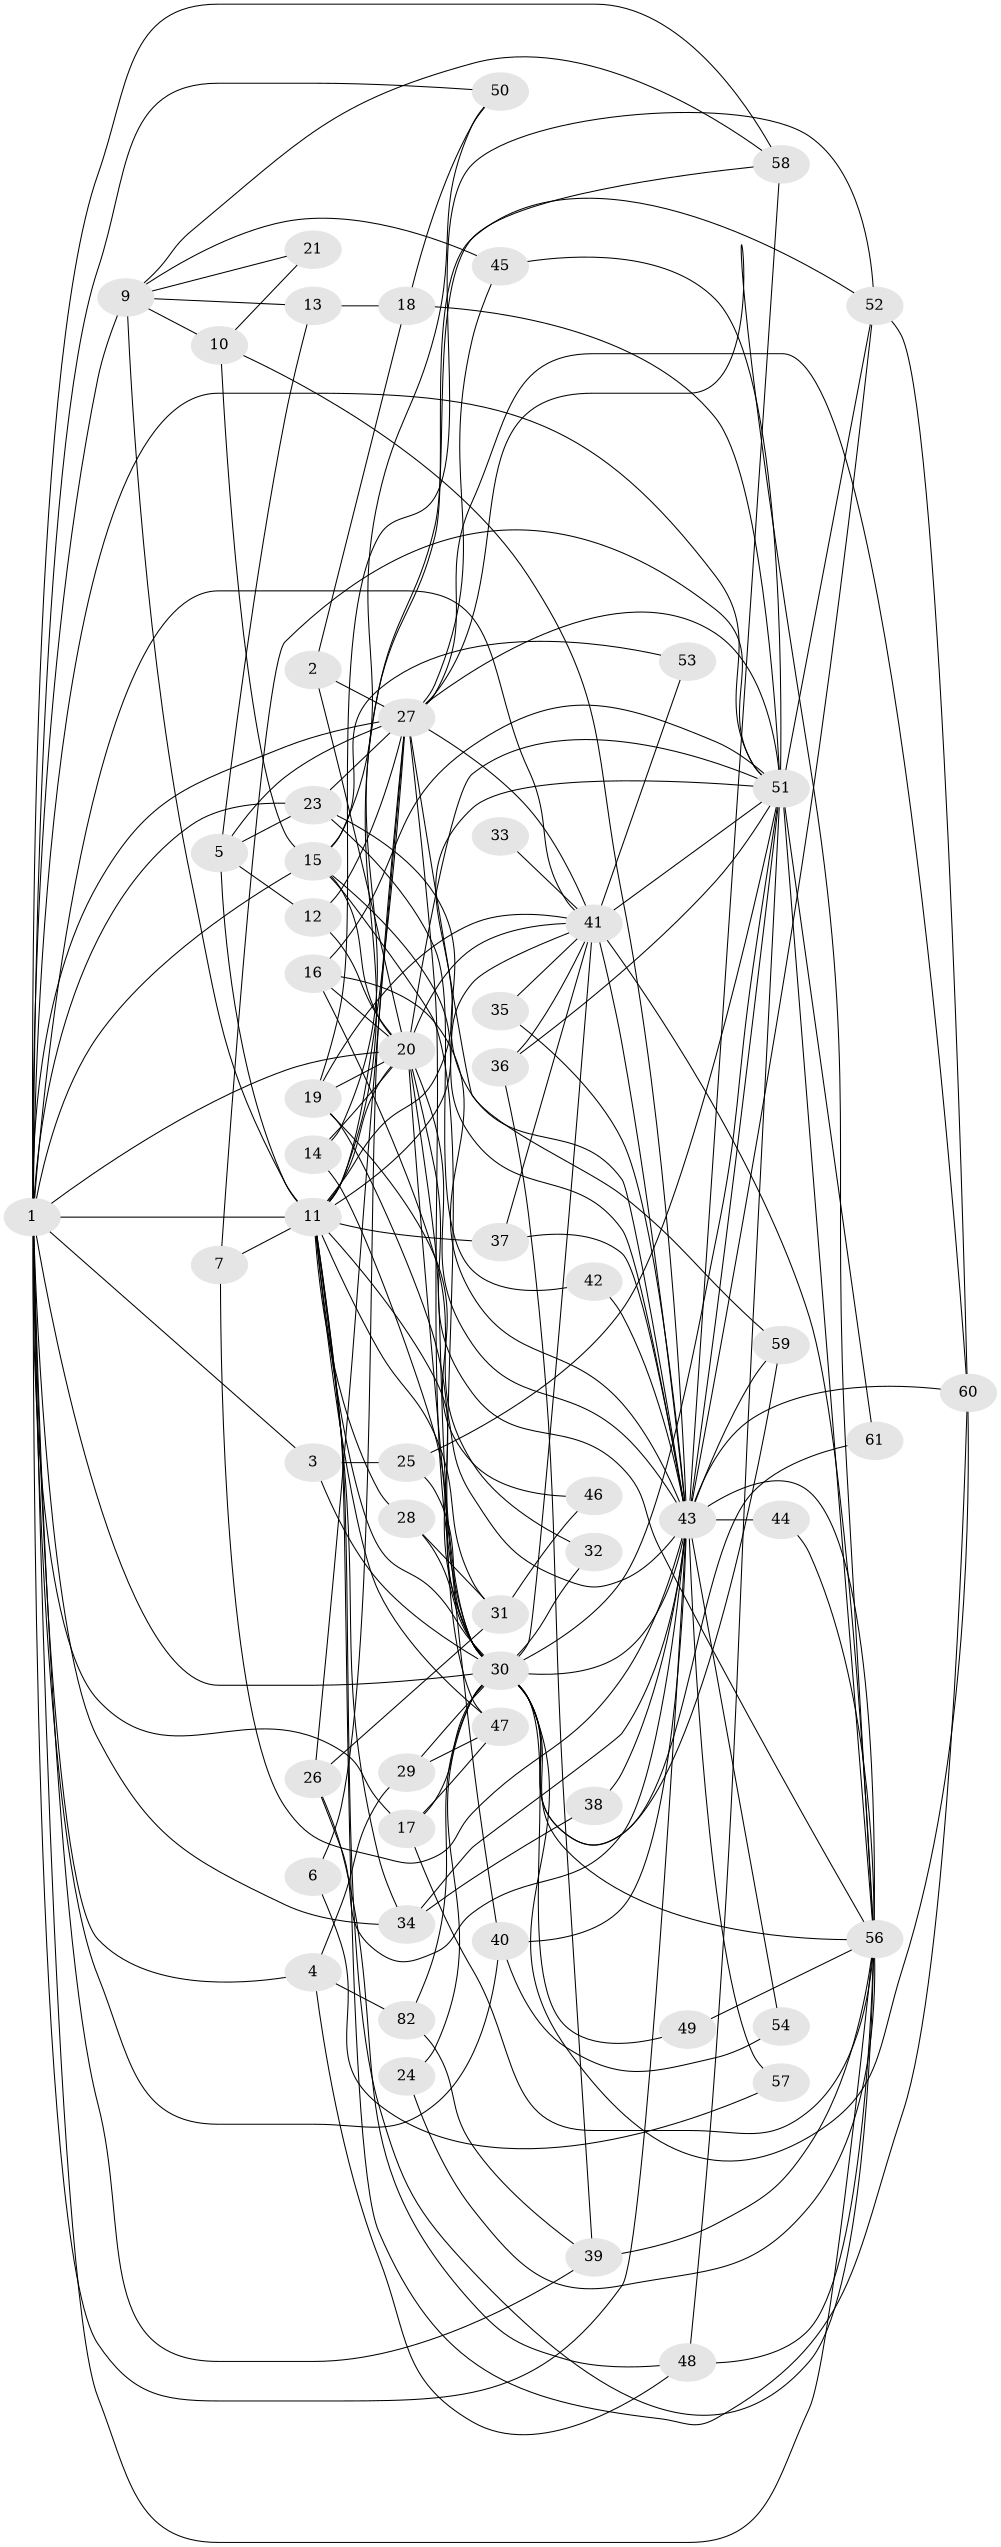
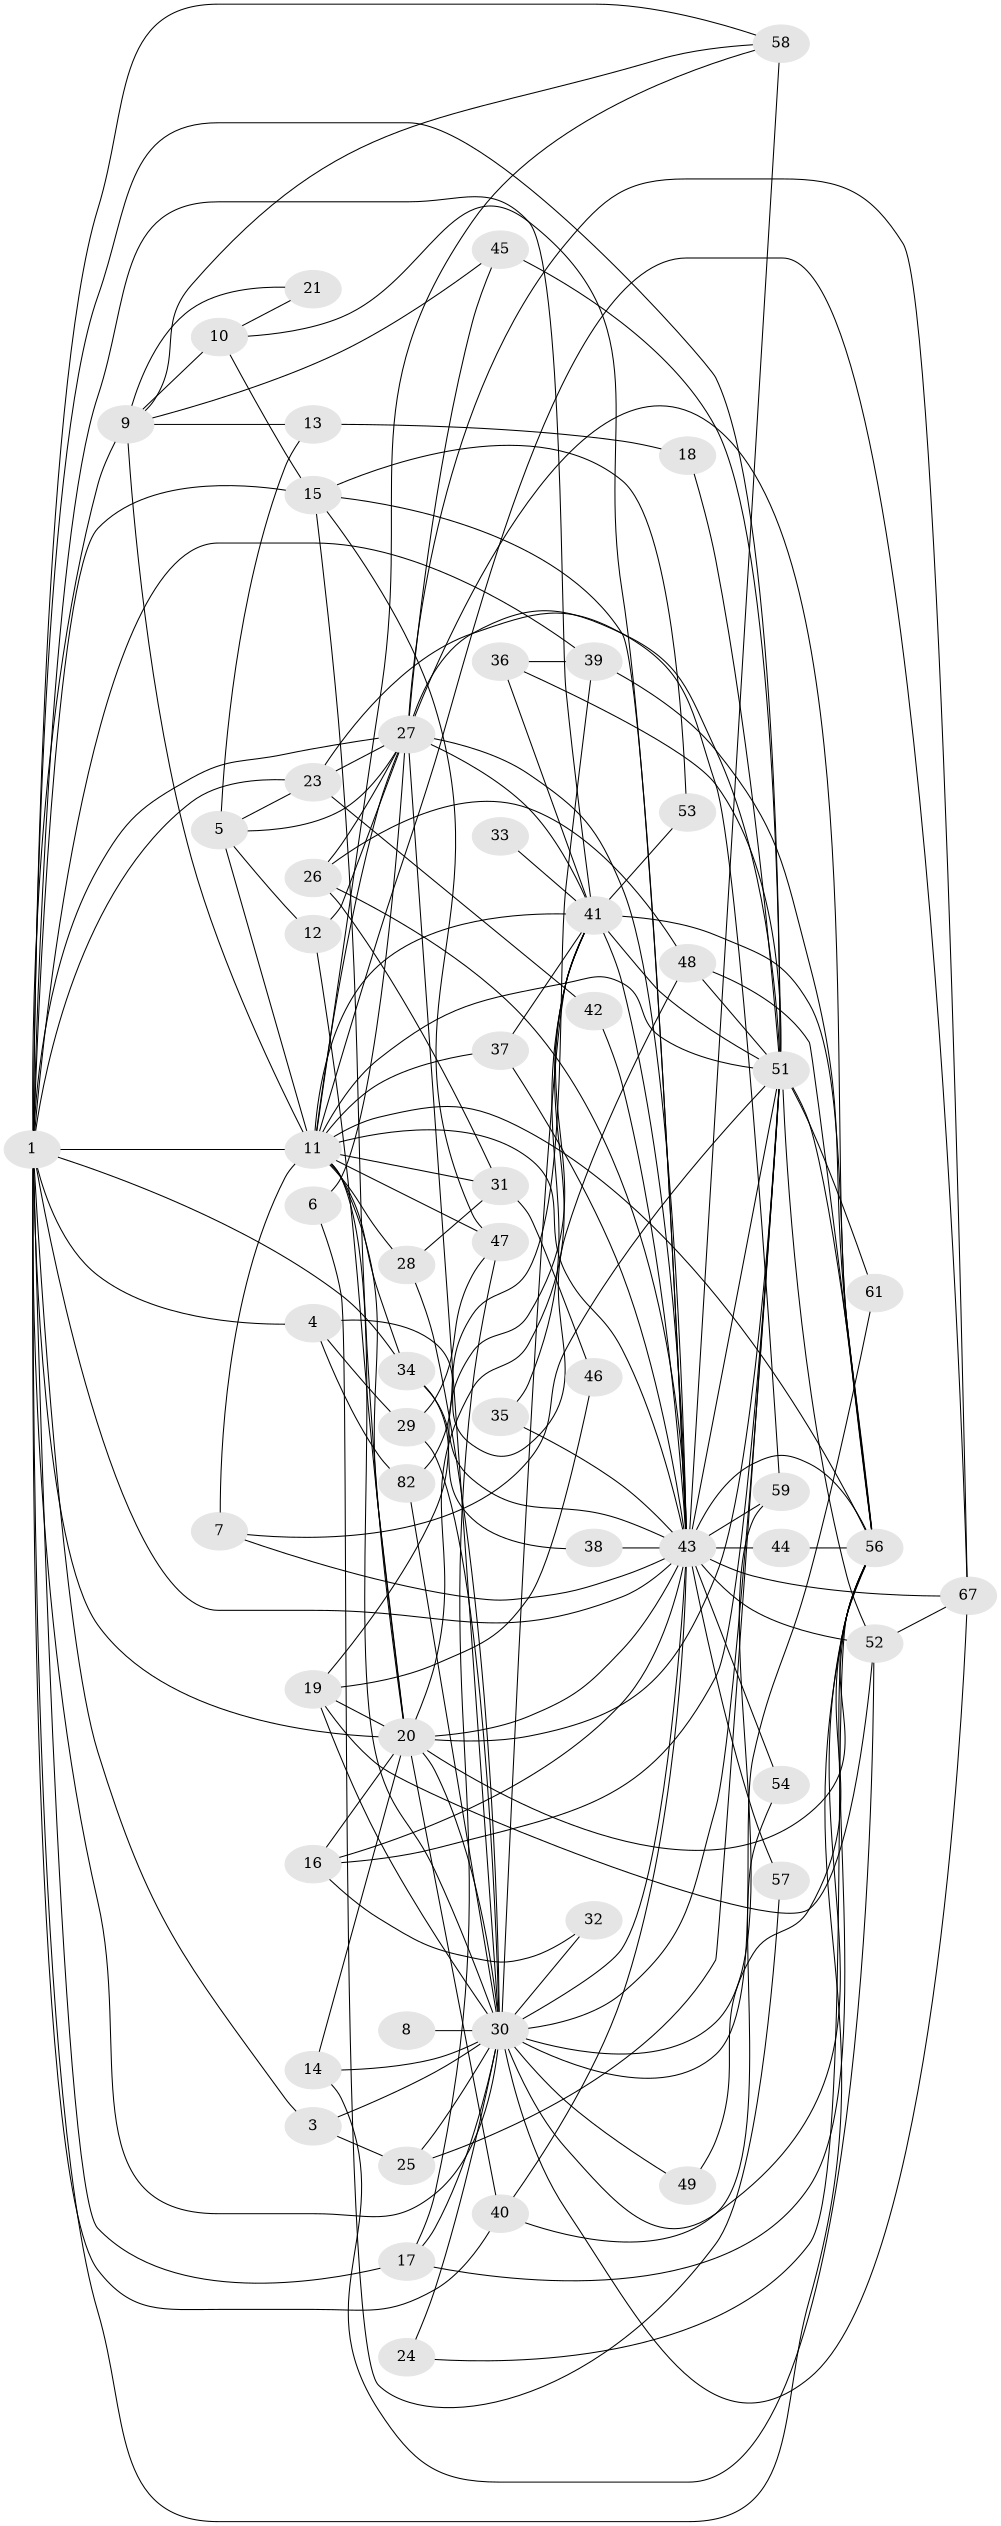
  graph {
    rankdir=LR
    node [color=gray90 style=filled]
    edge [weight=1.0]
    1
    3
    4
    9
    11
    15
    17
    20
    23
    27
    30
    34
    39
    40
    41
    43
-   50
    51
    56
    58
    25
    n22 [label=82]
    29
    48
+   8
    13
    10
    21
    45
    28
    31
    37
    47
-   60
+   60 [label=67]
    53
    42
    59
    32
    49
    61
    38
    54
    57
    52
    44
-   2
    18
    5
    12
    6
    7
    46
    14
    16
    19
    24
    26
    33
    35
    36
    1 -- 3
    1 -- 4 [weight=2.0]
    1 -- 9 [weight=2.0]
    1 -- 11 [weight=3.0]
    1 -- 15
    1 -- 17
    1 -- 20 [weight=2.0]
    1 -- 23
    1 -- 27 [weight=3.0]
    1 -- 30 [weight=2.0]
    1 -- 34
    1 -- 39
    1 -- 40
    1 -- 41 [weight=2.0]
    1 -- 43 [weight=4.0]
-   1 -- 50
    1 -- 51 [weight=2.0]
    1 -- 56 [weight=2.0]
    1 -- 58 [weight=2.0]
    3 -- 30
    3 -- 25
    4 -- n22
    4 -- 29
    4 -- 48
    9 -- 11
    9 -- 58
    9 -- 13 [weight=2.0]
    9 -- 10
    9 -- 21
    9 -- 45
    11 -- 20 [weight=3.0]
    11 -- 27
    11 -- 30
    11 -- 34
    11 -- 41
    11 -- 43
    11 -- 51 [weight=2.0]
    11 -- 56
    11 -- 58
    11 -- 28 [weight=2.0]
    11 -- 31
    11 -- 37
    11 -- 47
    11 -- 60
    15 -- 20
    15 -- 43
-   15 -- 50
    15 -- 47
    15 -- 53
    17 -- 30 [weight=2.0]
    17 -- 56
    17 -- 47
    20 -- 30 [weight=3.0]
    20 -- 40 [weight=2.0]
    20 -- 41 [weight=2.0]
    20 -- 43
    20 -- 51
    20 -- 56 [weight=3.0]
    23 -- 27
    23 -- 42
    23 -- 59 [weight=2.0]
    27 -- 30
    27 -- 41
    27 -- 43
    27 -- 51
    27 -- 56
    27 -- 45
    27 -- 60
    30 -- 41
    30 -- 43
    30 -- 51 [weight=2.0]
    30 -- 56
    30 -- 60
    30 -- 59
    30 -- 32
    30 -- 49
    30 -- 61
    34 -- 43
    34 -- 38
    39 -- 56
    40 -- 43
    40 -- 54
    41 -- 43
    41 -- 51
    41 -- 56 [weight=2.0]
    41 -- 53
    43 -- 51
    43 -- 56
    43 -- 58
    43 -- 60
    43 -- 59
    43 -- 54 [weight=2.0]
    43 -- 57
    43 -- 52
    43 -- 44 [weight=2.0]
    51 -- 56
    51 -- 61
    51 -- 52
    25 -- 30
    25 -- 51
    n22 -- 30
    n22 -- 39
    29 -- 30
    29 -- 47
    48 -- 51
    48 -- 56 [weight=2.0]
+   8 -- 30 [weight=2.0]
    13 -- 18
    10 -- 15
    10 -- 43
    10 -- 21
    45 -- 51
    28 -- 30
    28 -- 31
    31 -- 46
    37 -- 41
    37 -- 43
    42 -- 43
    49 -- 56
    38 -- 43 [weight=2.0]
    52 -- 60
    44 -- 56
-   2 -- 20
-   2 -- 27
-   2 -- 18
-   18 -- 50
    18 -- 51
    5 -- 11
    5 -- 23
    5 -- 27
    5 -- 13
    5 -- 12
    12 -- 20
    12 -- 27
    6 -- 27 [weight=2.0]
    6 -- 57
    7 -- 11
    7 -- 43
    7 -- 51
    14 -- 20
    14 -- 30
    14 -- 52
    16 -- 20
    16 -- 43 [weight=2.0]
    16 -- 51
    16 -- 32
    19 -- 20
    19 -- 30
    19 -- 41
    19 -- 52
    19 -- 46
    24 -- 30
    24 -- 56
    26 -- 27
    26 -- 43
    26 -- 48
    26 -- 31
    33 -- 41
    35 -- 41
    35 -- 43
    36 -- 39 [weight=2.0]
    36 -- 41
    36 -- 51
  }
